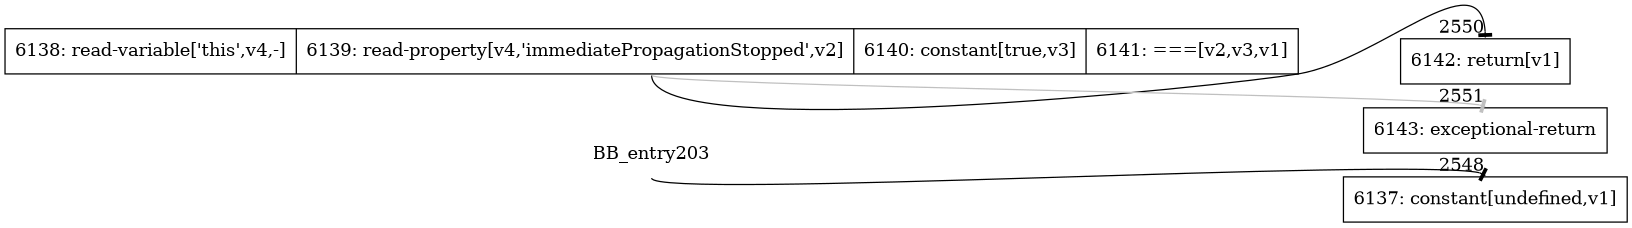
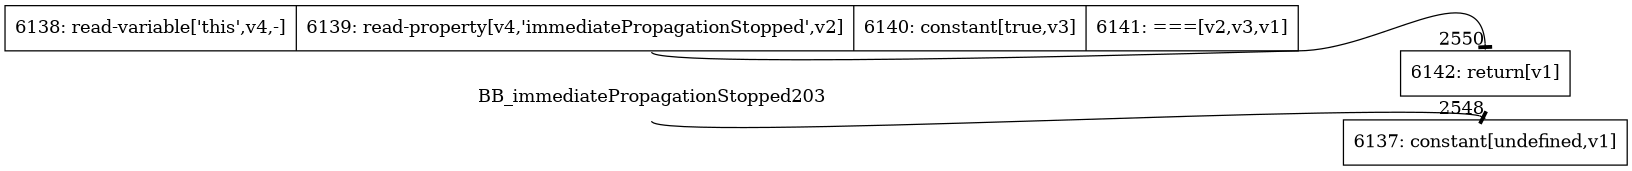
  digraph {
    rankdir=LR
    node [shape=record]
    edge [arrowhead=tee headport=n tailport=s]
-   BB_entry203 [shape=none]
+   BB_entry203 [shape=none label=BB_immediatePropagationStopped203]
    n2 [label="{6137: constant[undefined,v1]}"]
    n3 [label="{6138: read-variable['this',v4,-]|6139: read-property[v4,'immediatePropagationStopped',v2]|6140: constant[true,v3]|6141: ===[v2,v3,v1]}"]
    n4 [label="{6142: return[v1]}"]
-   n5 [label="{6143: exceptional-return}"]
    BB_entry203 -> n2 [headlabel="    2548"]
    n3 -> n4 [headlabel="      2550"]
-   n3 -> n5 [color=gray headlabel="      2551"]
  }
